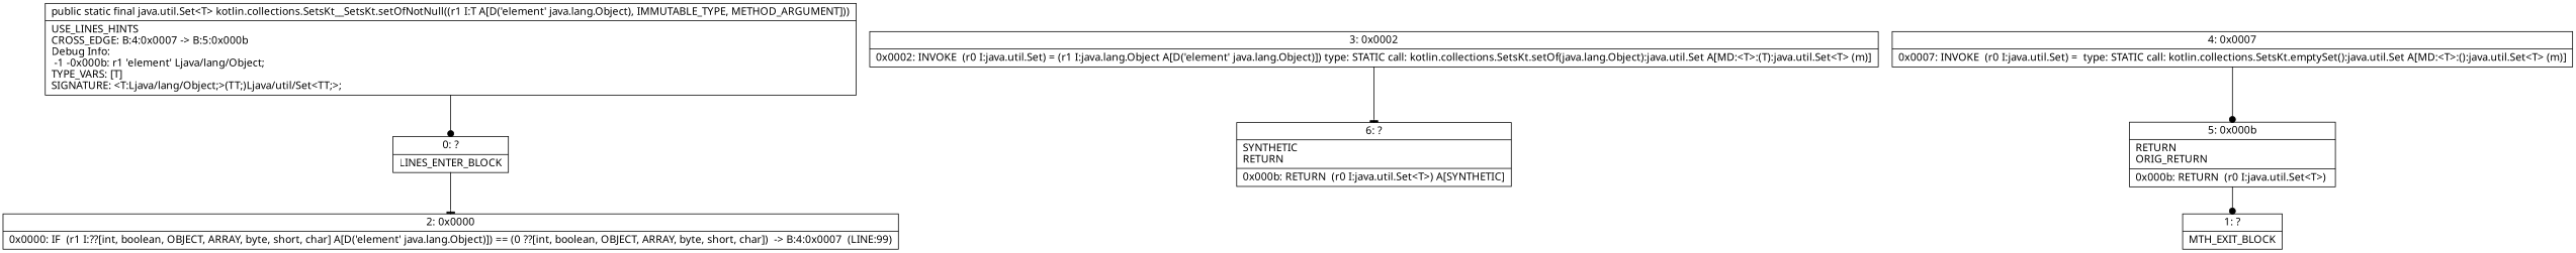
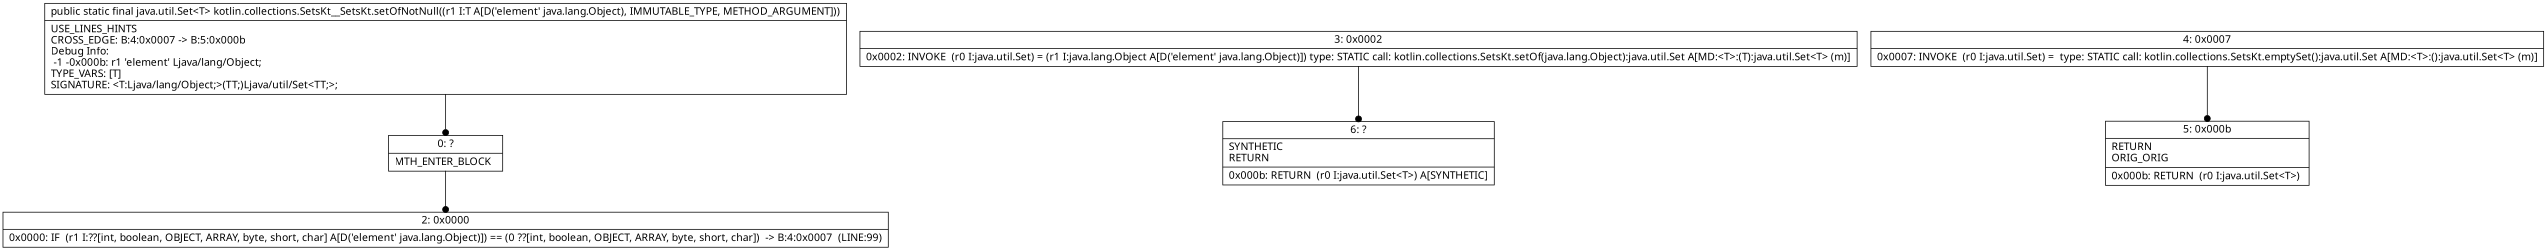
  digraph {
    fontname="Noto Sans"
    node [fontname="Noto Sans" shape=record]
    edge [arrowhead=dot fontname="Noto Sans"]
-   n1 [label="{0\:\ ?|LINES_ENTER_BLOCK\l}"]
+   n1 [label="{0\:\ ?|MTH_ENTER_BLOCK\l}"]
    n2 [label="{2\:\ 0x0000|0x0000: IF  (r1 I:??[int, boolean, OBJECT, ARRAY, byte, short, char] A[D('element' java.lang.Object)]) == (0 ??[int, boolean, OBJECT, ARRAY, byte, short, char])  \-\> B:4:0x0007  (LINE:99)\l}"]
    n3 [label="{3\:\ 0x0002|0x0002: INVOKE  (r0 I:java.util.Set) = (r1 I:java.lang.Object A[D('element' java.lang.Object)]) type: STATIC call: kotlin.collections.SetsKt.setOf(java.lang.Object):java.util.Set A[MD:\<T\>:(T):java.util.Set\<T\> (m)]\l}"]
    n4 [label="{6\:\ ?|SYNTHETIC\lRETURN\l|0x000b: RETURN  (r0 I:java.util.Set\<T\>) A[SYNTHETIC]\l}"]
    n5 [label="{4\:\ 0x0007|0x0007: INVOKE  (r0 I:java.util.Set) =  type: STATIC call: kotlin.collections.SetsKt.emptySet():java.util.Set A[MD:\<T\>:():java.util.Set\<T\> (m)]\l}"]
-   n6 [label="{5\:\ 0x000b|RETURN\lORIG_RETURN\l|0x000b: RETURN  (r0 I:java.util.Set\<T\>) \l}"]
-   n7 [label="{1\:\ ?|MTH_EXIT_BLOCK\l}"]
+   n6 [label="{5\:\ 0x000b|RETURN\lORIG_ORIG\l|0x000b: RETURN  (r0 I:java.util.Set\<T\>) \l}"]
    n8 [label="{public static final java.util.Set\<T\> kotlin.collections.SetsKt__SetsKt.setOfNotNull((r1 I:T A[D('element' java.lang.Object), IMMUTABLE_TYPE, METHOD_ARGUMENT]))  | USE_LINES_HINTS\lCROSS_EDGE: B:4:0x0007 \-\> B:5:0x000b\lDebug Info:\l  \-1 \-0x000b: r1 'element' Ljava\/lang\/Object;\lTYPE_VARS: [T]\lSIGNATURE: \<T:Ljava\/lang\/Object;\>(TT;)Ljava\/util\/Set\<TT;\>;\l}"]
-   n1 -> n2 [arrowhead=tee]
-   n3 -> n4 [arrowhead=tee]
+   n1 -> n2
+   n3 -> n4
    n5 -> n6
-   n6 -> n7
    n8 -> n1
  }
